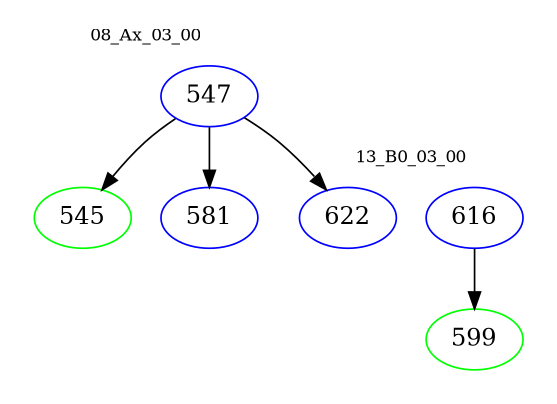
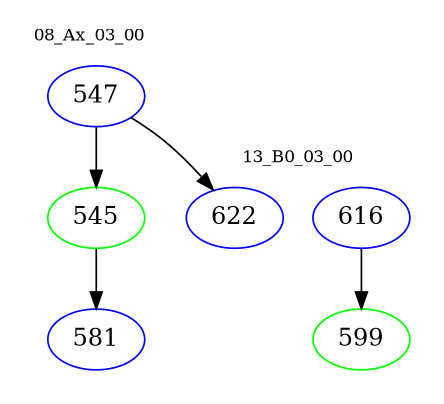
  digraph {
    node [color=blue]
    edge [color=black]
    n1 [label=547]
    n2 [color=green label=545]
    n3 [label=581]
    n4 [label=616]
    n5 [color=green label=599]
    n6 [label=622]
    subgraph cluster_1 {
      color=white
      fontsize=10
      label="08_Ax_03_00"
      n1
      n2
      n3
    }
    subgraph cluster_2 {
      color=white
      fontsize=10
      label="13_B0_03_00"
      n4
      n5
      n6
    }
    n1 -> n2
    n1 -> n6
-   n1 -> n3
+   n2 -> n3
    n4 -> n5
  }
